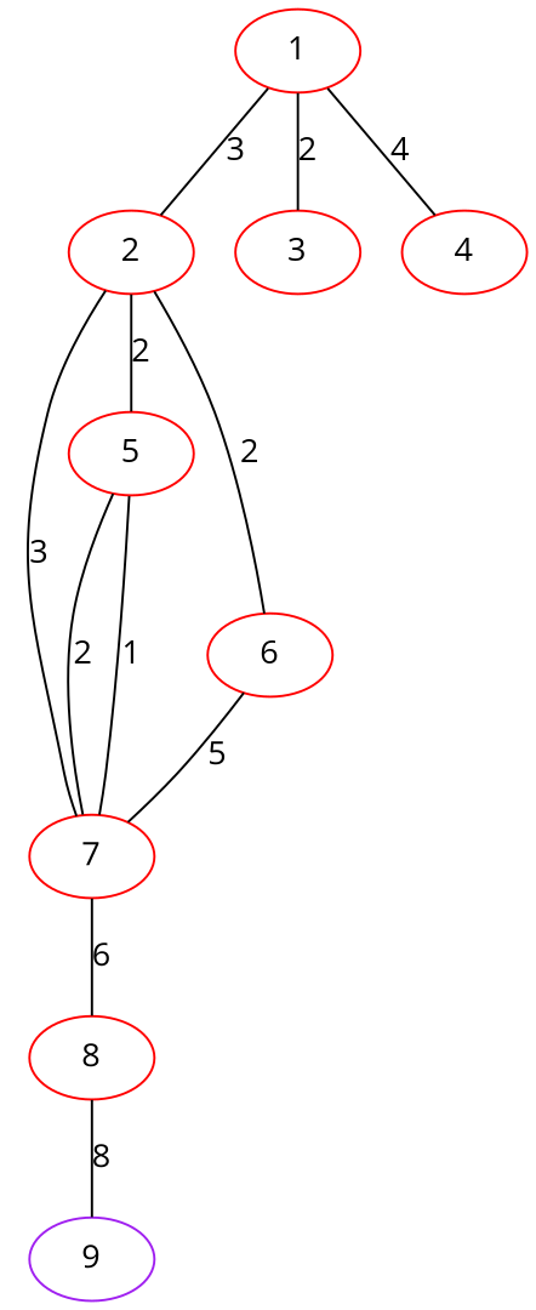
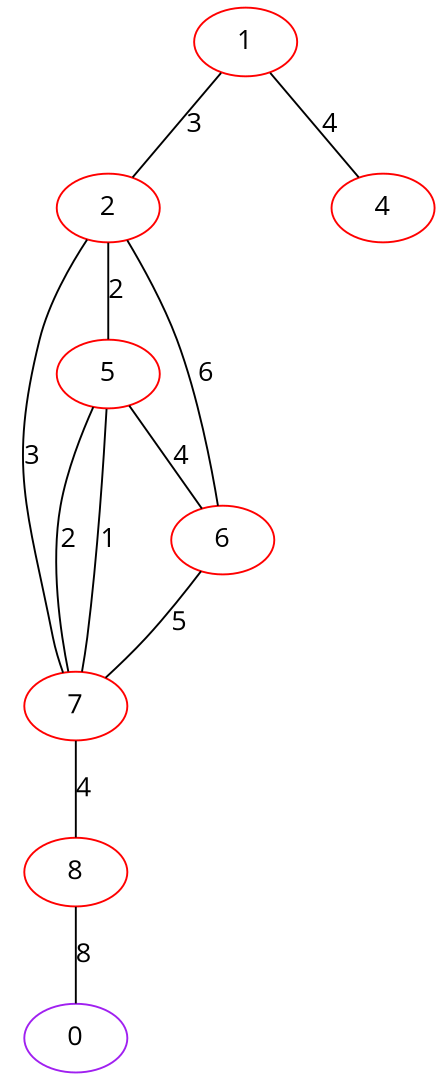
  graph {
    fontname="Open Sans"
    node [color=red fontname="Open Sans" weight=1]
    edge [fontname="Open Sans"]
    1
    2
-   3
    4
    5
    6
    7
    8
-   9 [color=purple weight=4]
+   9 [color=purple weight=4 label=0]
    1 -- 2 [label=3]
-   1 -- 3 [label=2]
    1 -- 4 [label=4]
    2 -- 5 [label=2]
-   2 -- 6 [label=2]
+   2 -- 6 [label=6]
    2 -- 7 [label=3]
+   5 -- 6 [label=4]
    5 -- 7 [label=2]
    5 -- 7 [label=1]
    6 -- 7 [label=5]
-   7 -- 8 [label=6]
+   7 -- 8 [label=4]
    8 -- 9 [label=8]
  }
